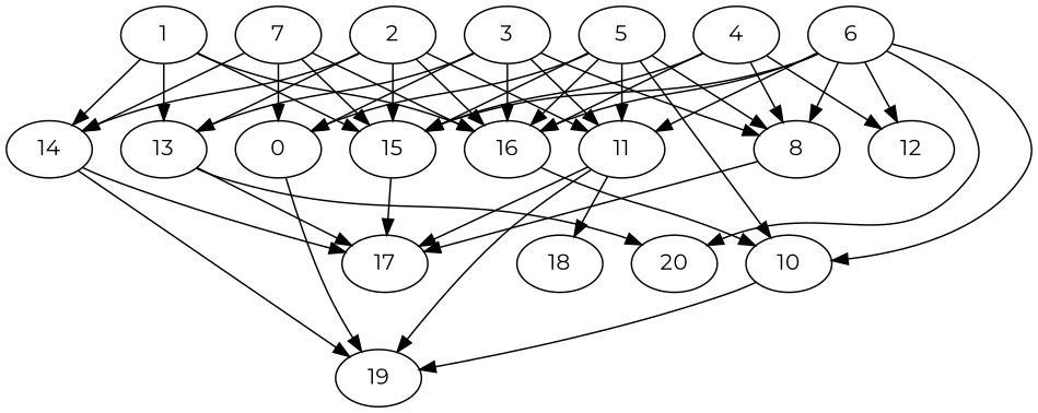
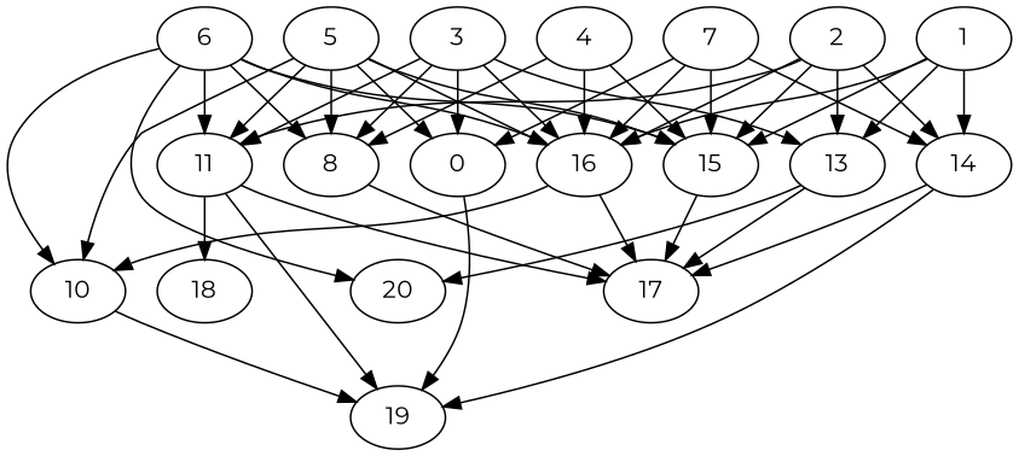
  digraph {
    fontname=Montserrat
    node [alpha=0.03 fontname=Montserrat]
    edge [fontname=Montserrat]
    1 [alpha=0.02 expect_size=19465216]
    13 [alpha=0.16 expect_size=22372352]
    14 [alpha=0.08 expect_size=6102016]
    15 [alpha=0.13 expect_size=12345344]
    16 [alpha=0.17 expect_size=19795968]
    17 [alpha=0.10 expect_size=24574976]
    20 [alpha=0.14 expect_size=49898496]
    19 [alpha=0.16 expect_size=47710208]
    10 [alpha=0.17 expect_size=8412160]
    2 [alpha=0.16 expect_size=38888448]
    11 [alpha=0.12 expect_size=24997888]
    18 [alpha=0.04 expect_size=30724096]
    3 [alpha=0.13 expect_size=19141632]
    8 [alpha=0.07 expect_size=24946688]
    n15 [alpha=0.01 expect_size=46948352 label=0]
    4 [expect_size=10106880]
-   12 [expect_size=30760960]
    5 [expect_size=50945024]
    6 [alpha=0.02 expect_size=6120448]
    7 [expect_size=26925056]
    1 -> 13
    1 -> 14
    1 -> 15
    1 -> 16
    13 -> 17
    13 -> 20
    14 -> 17
    14 -> 19
    15 -> 17
+   16 -> 17
    16 -> 10
    10 -> 19
    2 -> 13
    2 -> 14
    2 -> 15
    2 -> 16
    2 -> 11
    11 -> 17
    11 -> 19
    11 -> 18
    3 -> 13
    3 -> 16
    3 -> 11
    3 -> 8
    3 -> n15
    8 -> 17
    n15 -> 19
    4 -> 15
    4 -> 16
    4 -> 8
-   4 -> 12
    5 -> 15
    5 -> 16
    5 -> 10
    5 -> 11
    5 -> 8
    5 -> n15
    6 -> 15
    6 -> 16
    6 -> 20
    6 -> 10
    6 -> 11
    6 -> 8
-   6 -> 12
    7 -> 14
    7 -> 15
    7 -> 16
    7 -> n15
  }
